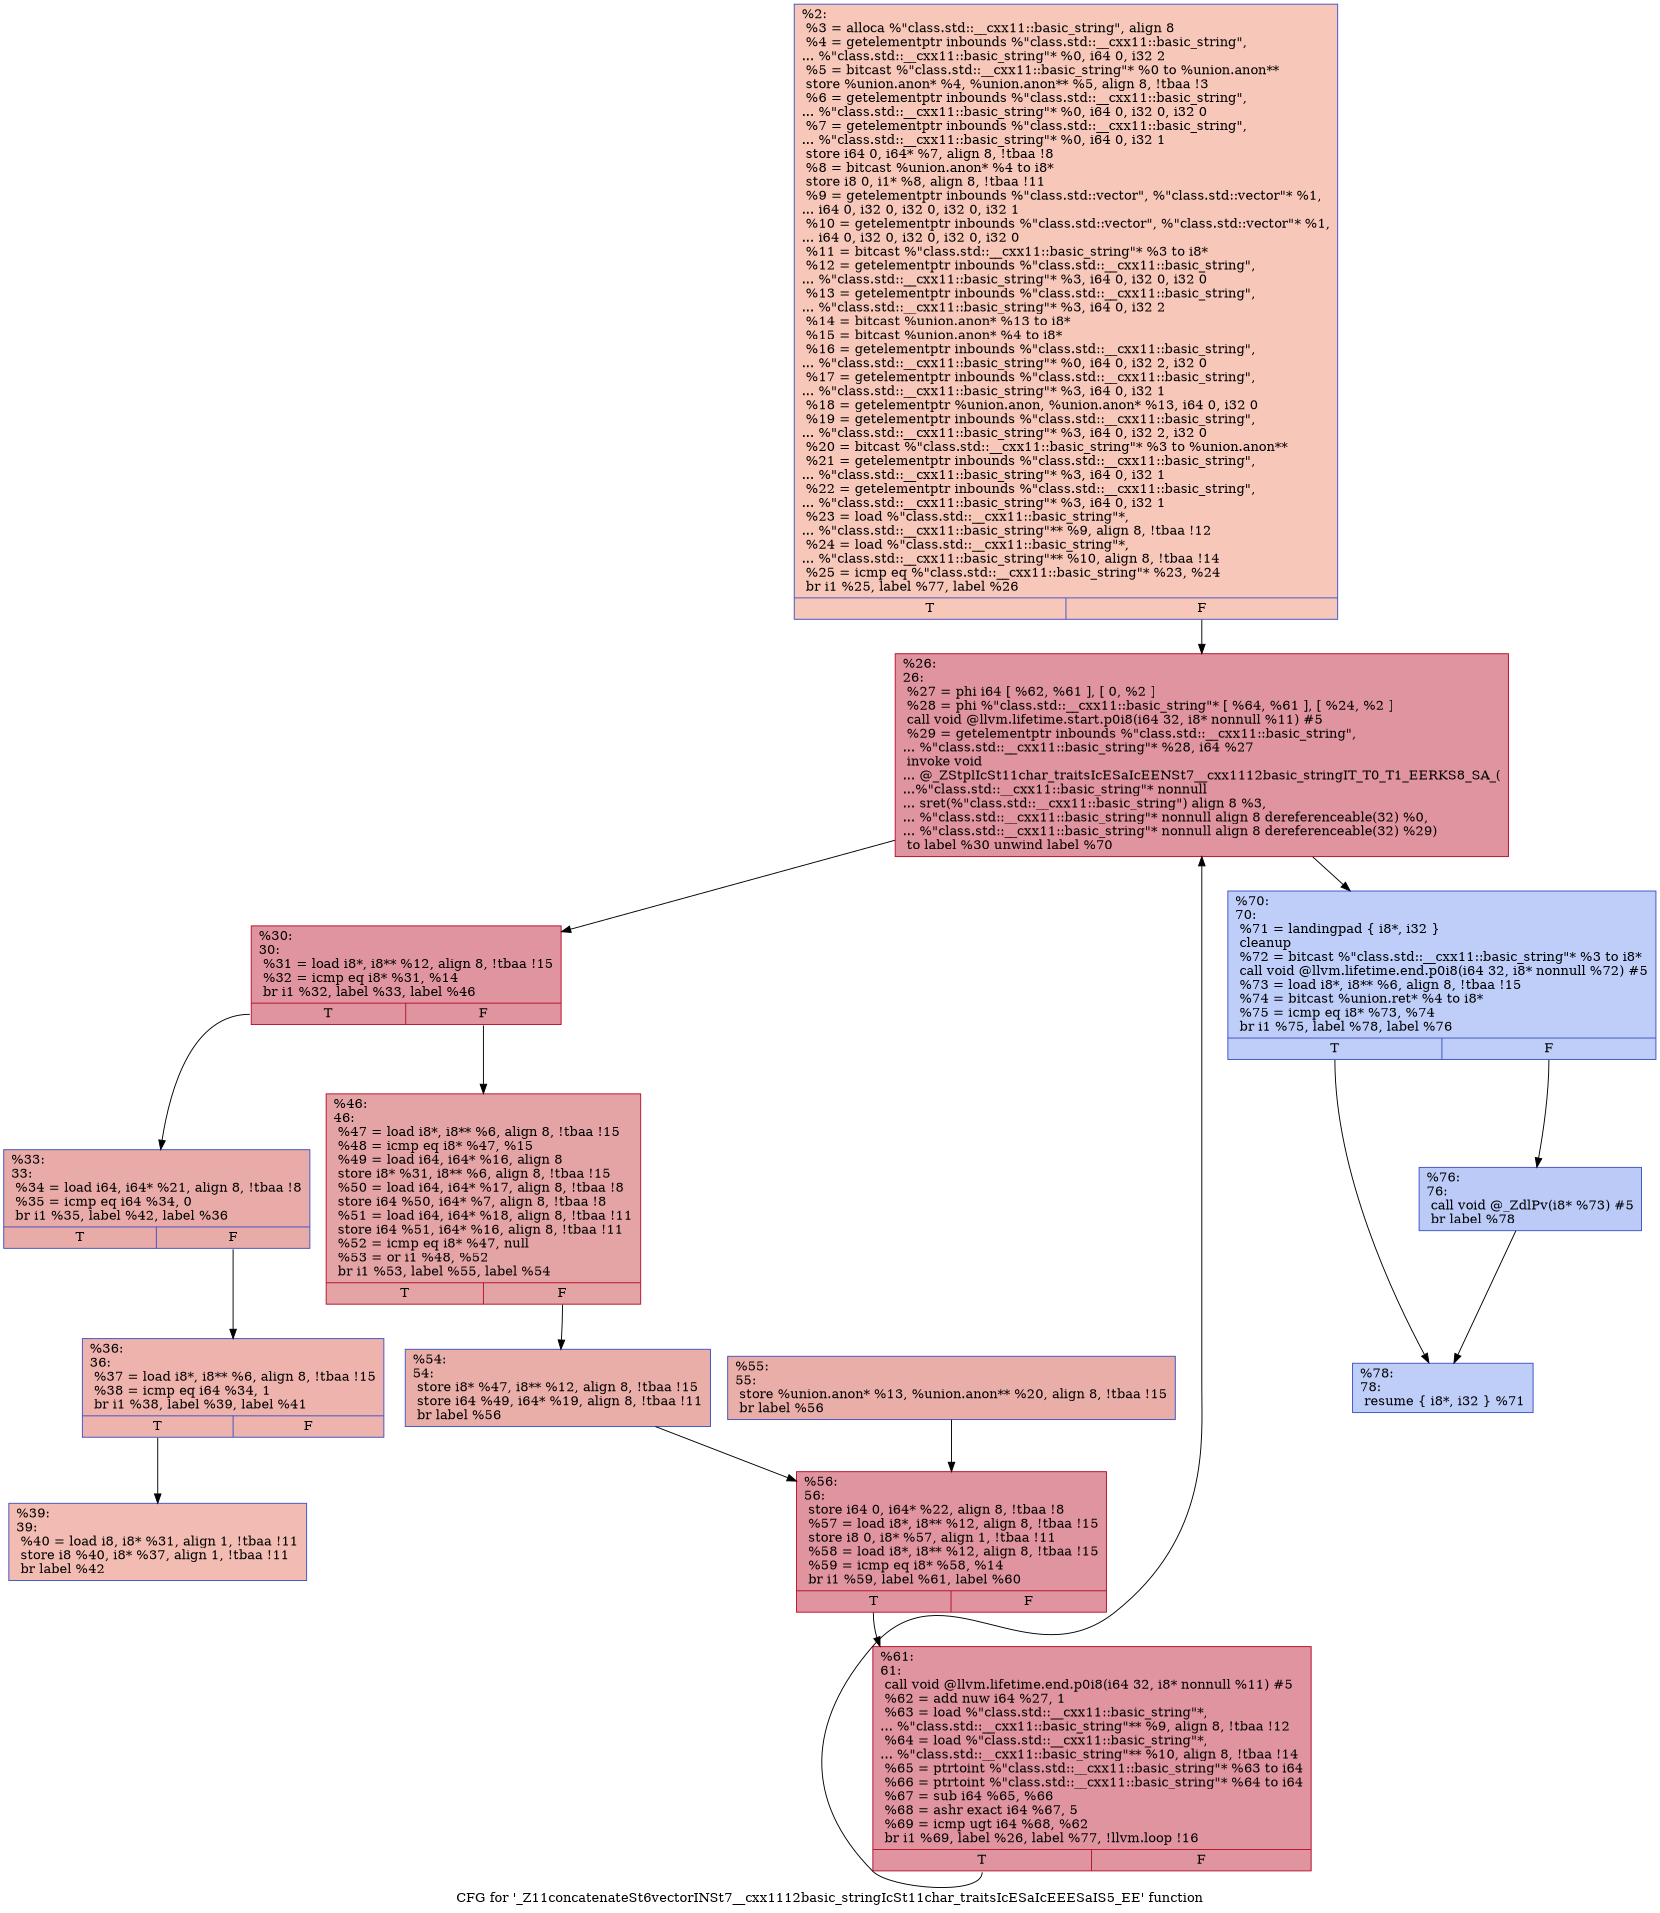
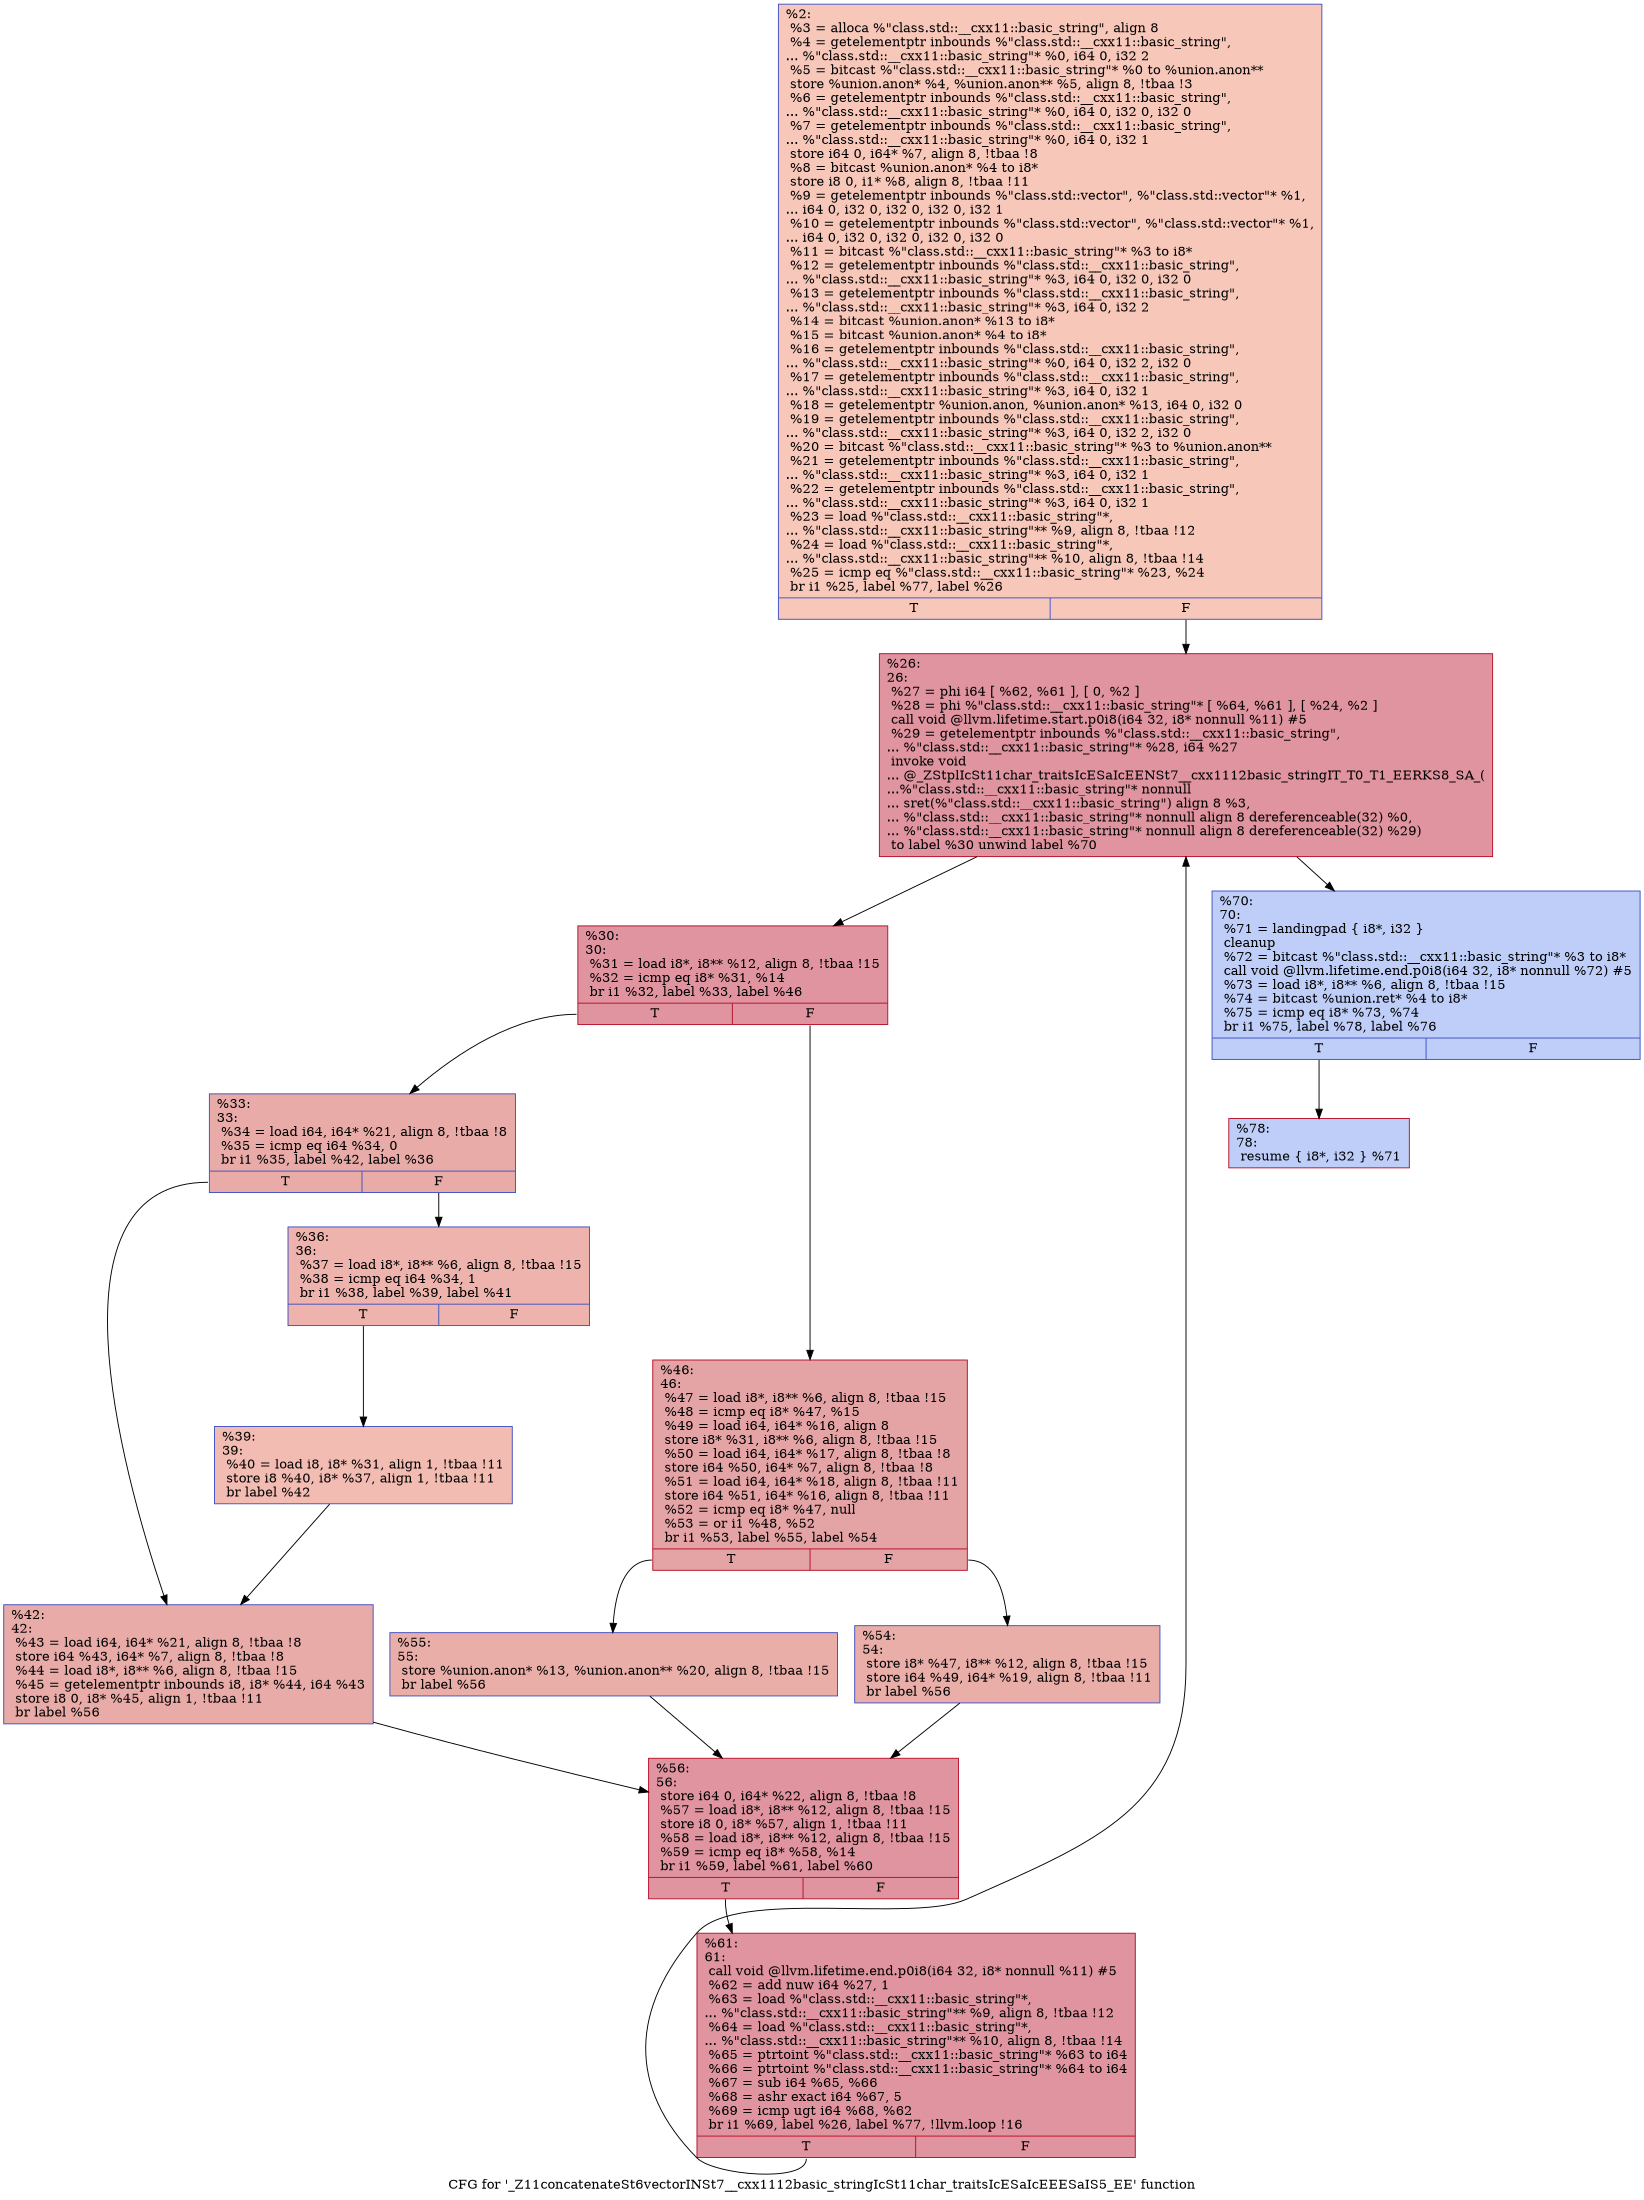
  digraph {
    label="CFG for '_Z11concatenateSt6vectorINSt7__cxx1112basic_stringIcSt11char_traitsIcESaIcEEESaIS5_EE' function"
    node [color="#3d50c3ff" fillcolor="#b70d2870" shape=record style=filled]
    n1 [fillcolor="#ec7f6370" label="{%2:\l  %3 = alloca %\"class.std::__cxx11::basic_string\", align 8\l  %4 = getelementptr inbounds %\"class.std::__cxx11::basic_string\",\l... %\"class.std::__cxx11::basic_string\"* %0, i64 0, i32 2\l  %5 = bitcast %\"class.std::__cxx11::basic_string\"* %0 to %union.anon**\l  store %union.anon* %4, %union.anon** %5, align 8, !tbaa !3\l  %6 = getelementptr inbounds %\"class.std::__cxx11::basic_string\",\l... %\"class.std::__cxx11::basic_string\"* %0, i64 0, i32 0, i32 0\l  %7 = getelementptr inbounds %\"class.std::__cxx11::basic_string\",\l... %\"class.std::__cxx11::basic_string\"* %0, i64 0, i32 1\l  store i64 0, i64* %7, align 8, !tbaa !8\l  %8 = bitcast %union.anon* %4 to i8*\l  store i8 0, i1* %8, align 8, !tbaa !11\l  %9 = getelementptr inbounds %\"class.std::vector\", %\"class.std::vector\"* %1,\l... i64 0, i32 0, i32 0, i32 0, i32 1\l  %10 = getelementptr inbounds %\"class.std::vector\", %\"class.std::vector\"* %1,\l... i64 0, i32 0, i32 0, i32 0, i32 0\l  %11 = bitcast %\"class.std::__cxx11::basic_string\"* %3 to i8*\l  %12 = getelementptr inbounds %\"class.std::__cxx11::basic_string\",\l... %\"class.std::__cxx11::basic_string\"* %3, i64 0, i32 0, i32 0\l  %13 = getelementptr inbounds %\"class.std::__cxx11::basic_string\",\l... %\"class.std::__cxx11::basic_string\"* %3, i64 0, i32 2\l  %14 = bitcast %union.anon* %13 to i8*\l  %15 = bitcast %union.anon* %4 to i8*\l  %16 = getelementptr inbounds %\"class.std::__cxx11::basic_string\",\l... %\"class.std::__cxx11::basic_string\"* %0, i64 0, i32 2, i32 0\l  %17 = getelementptr inbounds %\"class.std::__cxx11::basic_string\",\l... %\"class.std::__cxx11::basic_string\"* %3, i64 0, i32 1\l  %18 = getelementptr %union.anon, %union.anon* %13, i64 0, i32 0\l  %19 = getelementptr inbounds %\"class.std::__cxx11::basic_string\",\l... %\"class.std::__cxx11::basic_string\"* %3, i64 0, i32 2, i32 0\l  %20 = bitcast %\"class.std::__cxx11::basic_string\"* %3 to %union.anon**\l  %21 = getelementptr inbounds %\"class.std::__cxx11::basic_string\",\l... %\"class.std::__cxx11::basic_string\"* %3, i64 0, i32 1\l  %22 = getelementptr inbounds %\"class.std::__cxx11::basic_string\",\l... %\"class.std::__cxx11::basic_string\"* %3, i64 0, i32 1\l  %23 = load %\"class.std::__cxx11::basic_string\"*,\l... %\"class.std::__cxx11::basic_string\"** %9, align 8, !tbaa !12\l  %24 = load %\"class.std::__cxx11::basic_string\"*,\l... %\"class.std::__cxx11::basic_string\"** %10, align 8, !tbaa !14\l  %25 = icmp eq %\"class.std::__cxx11::basic_string\"* %23, %24\l  br i1 %25, label %77, label %26\l|{<s0>T|<s1>F}}"]
    n2 [color="#b70d28ff" label="{%26:\l26:                                               \l  %27 = phi i64 [ %62, %61 ], [ 0, %2 ]\l  %28 = phi %\"class.std::__cxx11::basic_string\"* [ %64, %61 ], [ %24, %2 ]\l  call void @llvm.lifetime.start.p0i8(i64 32, i8* nonnull %11) #5\l  %29 = getelementptr inbounds %\"class.std::__cxx11::basic_string\",\l... %\"class.std::__cxx11::basic_string\"* %28, i64 %27\l  invoke void\l... @_ZStplIcSt11char_traitsIcESaIcEENSt7__cxx1112basic_stringIT_T0_T1_EERKS8_SA_(\l...%\"class.std::__cxx11::basic_string\"* nonnull\l... sret(%\"class.std::__cxx11::basic_string\") align 8 %3,\l... %\"class.std::__cxx11::basic_string\"* nonnull align 8 dereferenceable(32) %0,\l... %\"class.std::__cxx11::basic_string\"* nonnull align 8 dereferenceable(32) %29)\l          to label %30 unwind label %70\l}"]
    n3 [color="#b70d28ff" label="{%30:\l30:                                               \l  %31 = load i8*, i8** %12, align 8, !tbaa !15\l  %32 = icmp eq i8* %31, %14\l  br i1 %32, label %33, label %46\l|{<s0>T|<s1>F}}"]
    n4 [fillcolor="#6c8ff170" label="{%70:\l70:                                               \l  %71 = landingpad \{ i8*, i32 \}\l          cleanup\l  %72 = bitcast %\"class.std::__cxx11::basic_string\"* %3 to i8*\l  call void @llvm.lifetime.end.p0i8(i64 32, i8* nonnull %72) #5\l  %73 = load i8*, i8** %6, align 8, !tbaa !15\l  %74 = bitcast %union.ret* %4 to i8*\l  %75 = icmp eq i8* %73, %74\l  br i1 %75, label %78, label %76\l|{<s0>T|<s1>F}}"]
    n5 [fillcolor="#cc403a70" label="{%33:\l33:                                               \l  %34 = load i64, i64* %21, align 8, !tbaa !8\l  %35 = icmp eq i64 %34, 0\l  br i1 %35, label %42, label %36\l|{<s0>T|<s1>F}}"]
    n6 [color="#b70d28ff" fillcolor="#c32e3170" label="{%46:\l46:                                               \l  %47 = load i8*, i8** %6, align 8, !tbaa !15\l  %48 = icmp eq i8* %47, %15\l  %49 = load i64, i64* %16, align 8\l  store i8* %31, i8** %6, align 8, !tbaa !15\l  %50 = load i64, i64* %17, align 8, !tbaa !8\l  store i64 %50, i64* %7, align 8, !tbaa !8\l  %51 = load i64, i64* %18, align 8, !tbaa !11\l  store i64 %51, i64* %16, align 8, !tbaa !11\l  %52 = icmp eq i8* %47, null\l  %53 = or i1 %48, %52\l  br i1 %53, label %55, label %54\l|{<s0>T|<s1>F}}"]
-   n7 [fillcolor="#6c8ff170" label="{%78:\l78:                                               \l  resume \{ i8*, i32 \} %71\l}"]
-   n8 [fillcolor="#6687ed70" label="{%76:\l76:                                               \l  call void @_ZdlPv(i8* %73) #5\l  br label %78\l}"]
+   n7 [color="#b70d28ff" fillcolor="#6c8ff170" label="{%78:\l78:                                               \l  resume \{ i8*, i32 \} %71\l}"]
+   n9 [fillcolor="#cc403a70" label="{%42:\l42:                                               \l  %43 = load i64, i64* %21, align 8, !tbaa !8\l  store i64 %43, i64* %7, align 8, !tbaa !8\l  %44 = load i8*, i8** %6, align 8, !tbaa !15\l  %45 = getelementptr inbounds i8, i8* %44, i64 %43\l  store i8 0, i8* %45, align 1, !tbaa !11\l  br label %56\l}"]
    n10 [fillcolor="#d6524470" label="{%36:\l36:                                               \l  %37 = load i8*, i8** %6, align 8, !tbaa !15\l  %38 = icmp eq i64 %34, 1\l  br i1 %38, label %39, label %41\l|{<s0>T|<s1>F}}"]
    n11 [fillcolor="#d0473d70" label="{%55:\l55:                                               \l  store %union.anon* %13, %union.anon** %20, align 8, !tbaa !15\l  br label %56\l}"]
    n12 [fillcolor="#d0473d70" label="{%54:\l54:                                               \l  store i8* %47, i8** %12, align 8, !tbaa !15\l  store i64 %49, i64* %19, align 8, !tbaa !11\l  br label %56\l}"]
    n13 [color="#b70d28ff" label="{%56:\l56:                                               \l  store i64 0, i64* %22, align 8, !tbaa !8\l  %57 = load i8*, i8** %12, align 8, !tbaa !15\l  store i8 0, i8* %57, align 1, !tbaa !11\l  %58 = load i8*, i8** %12, align 8, !tbaa !15\l  %59 = icmp eq i8* %58, %14\l  br i1 %59, label %61, label %60\l|{<s0>T|<s1>F}}"]
    n14 [fillcolor="#e1675170" label="{%39:\l39:                                               \l  %40 = load i8, i8* %31, align 1, !tbaa !11\l  store i8 %40, i8* %37, align 1, !tbaa !11\l  br label %42\l}"]
    n15 [color="#b70d28ff" label="{%61:\l61:                                               \l  call void @llvm.lifetime.end.p0i8(i64 32, i8* nonnull %11) #5\l  %62 = add nuw i64 %27, 1\l  %63 = load %\"class.std::__cxx11::basic_string\"*,\l... %\"class.std::__cxx11::basic_string\"** %9, align 8, !tbaa !12\l  %64 = load %\"class.std::__cxx11::basic_string\"*,\l... %\"class.std::__cxx11::basic_string\"** %10, align 8, !tbaa !14\l  %65 = ptrtoint %\"class.std::__cxx11::basic_string\"* %63 to i64\l  %66 = ptrtoint %\"class.std::__cxx11::basic_string\"* %64 to i64\l  %67 = sub i64 %65, %66\l  %68 = ashr exact i64 %67, 5\l  %69 = icmp ugt i64 %68, %62\l  br i1 %69, label %26, label %77, !llvm.loop !16\l|{<s0>T|<s1>F}}"]
    n1 -> n2 [tailport=s1]
    n2 -> n3
    n2 -> n4
    n3 -> n5 [tailport=s0]
    n3 -> n6 [tailport=s1]
    n4 -> n7 [tailport=s0]
-   n4 -> n8 [tailport=s1]
+   n5 -> n9 [tailport=s0]
    n5 -> n10 [tailport=s1]
+   n6 -> n11 [tailport=s0]
    n6 -> n12 [tailport=s1]
-   n8 -> n7
+   n9 -> n13
    n10 -> n14 [tailport=s0]
    n11 -> n13
    n12 -> n13
    n13 -> n15 [tailport=s0]
+   n14 -> n9
    n15 -> n2 [tailport=s0]
  }
